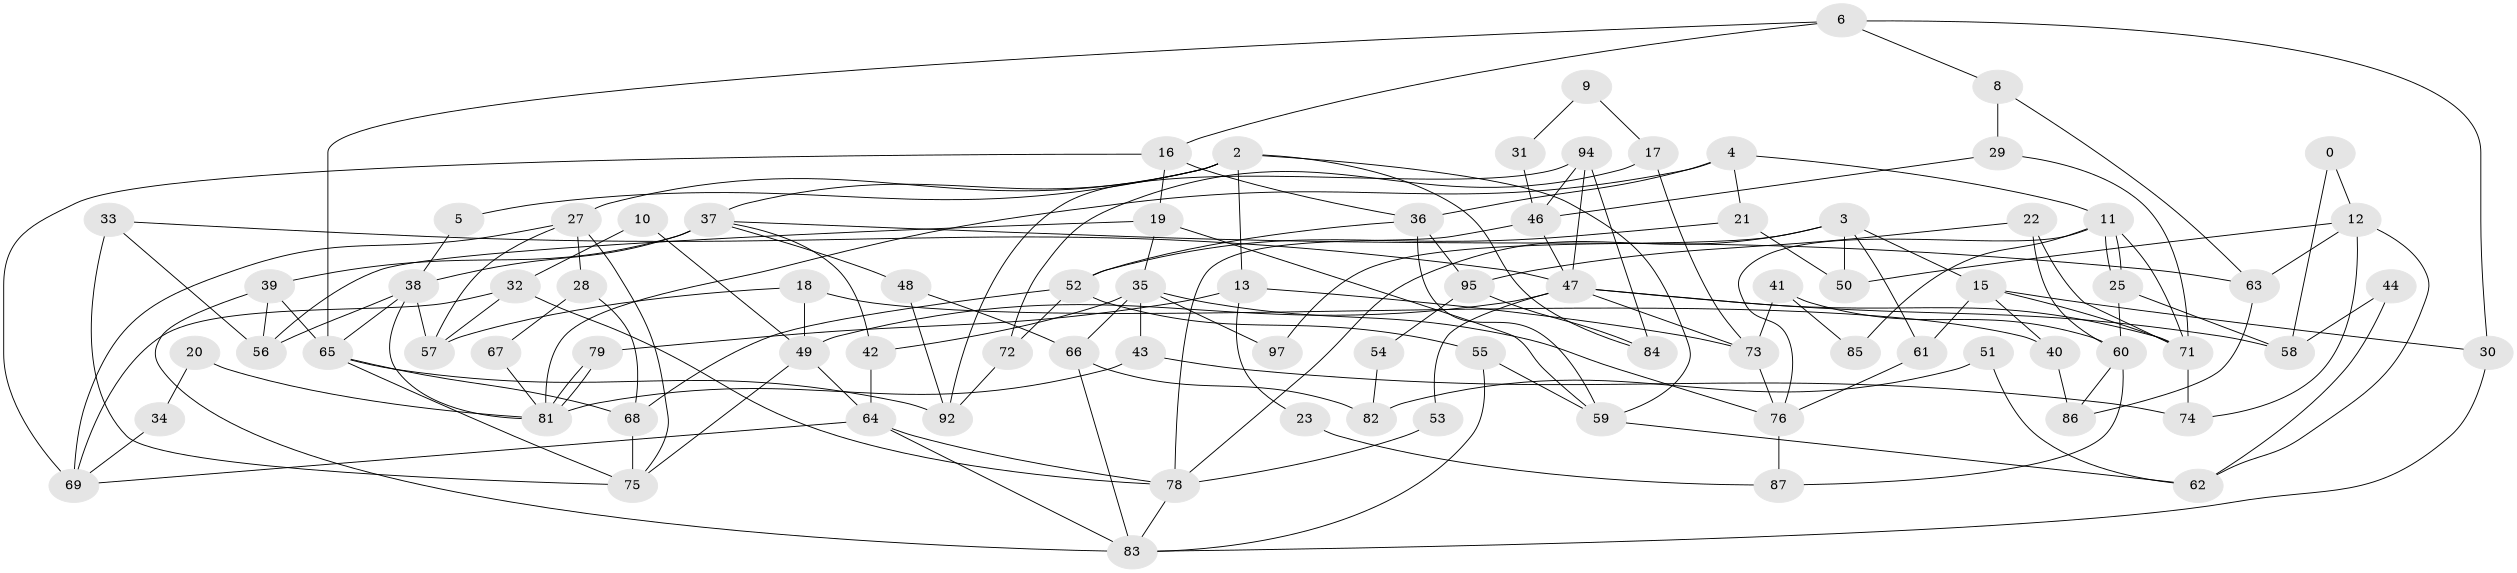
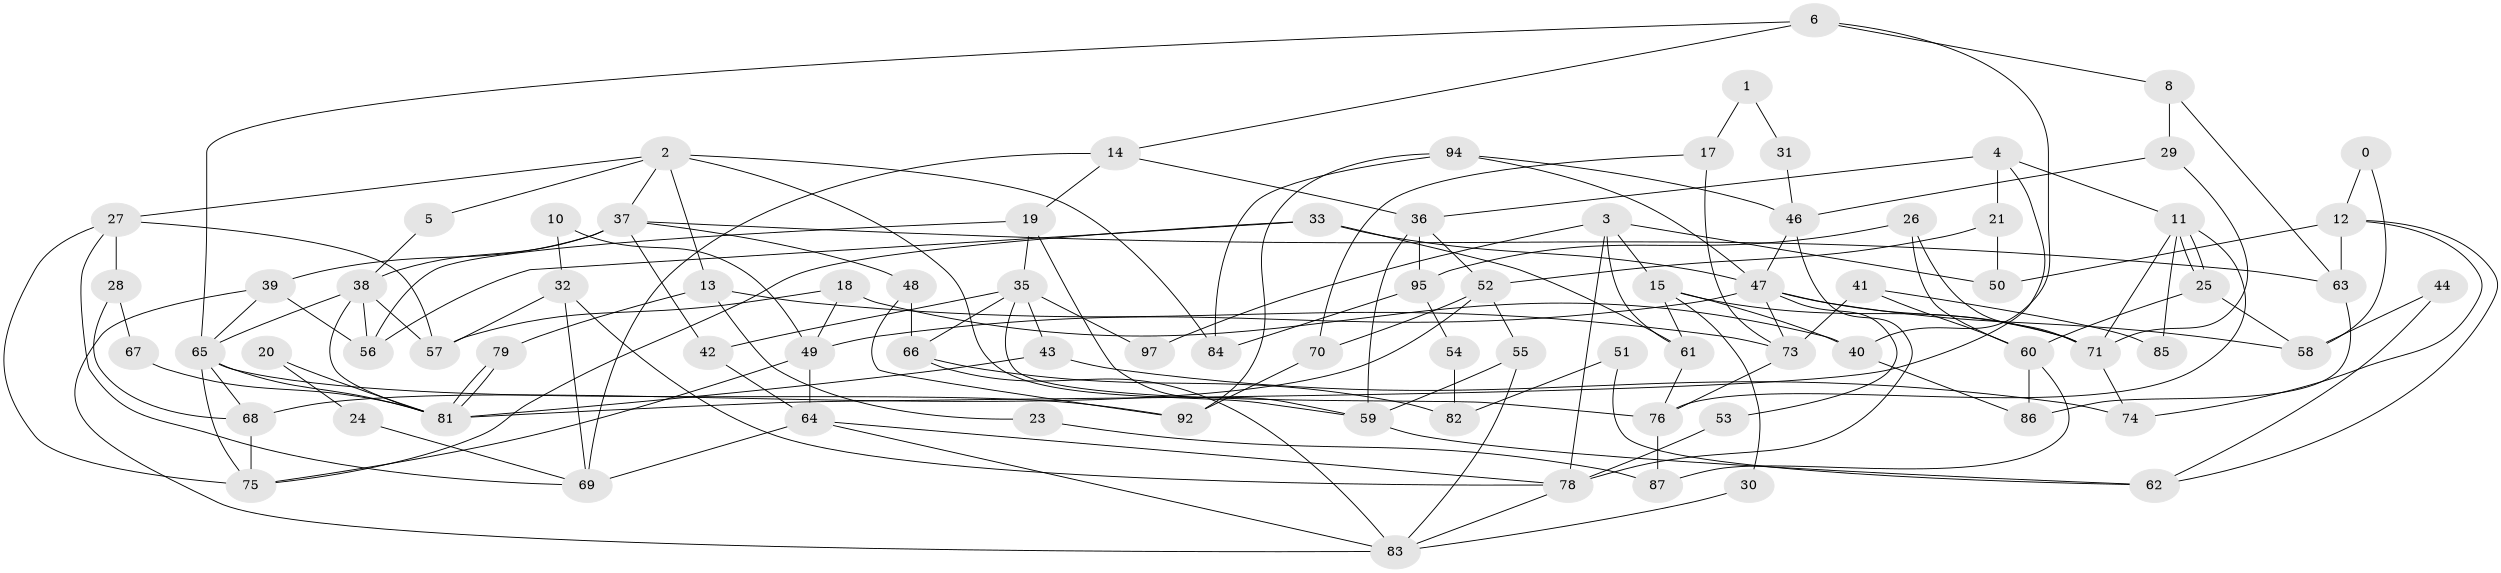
  graph {
    node [color=gray90 style=filled]
    17
    73
-   70 [label=72]
+   70
    59
    62
    2
    5
    13
    27
    37
    84
    38
    23
    79
    57
    69
    28
    75
    63
    42
    39
    48
    3
    15
    50
    61
    n27 [label=97]
    78
    30
    71
    40
    76
    83
    4
    11
    21
    36
    81
    25
    85
    52
    n42 [label=95]
    65
    56
    6
    8
-   16
+   16 [label=14]
    29
    19
    68
    n51 [label=92]
    n52 [label=0]
    12
    58
    74
    46
    86
-   9
+   9 [label=1]
    31
    10
    32
    49
    64
    60
    87
    35
    20
-   24 [label=34]
+   24
    18
    43
    66
    55
-   26 [label=22]
+   26
    54
    67
    47
    33
    53
    n79 [label=94]
    82
    41
    44
    51
    17 -- 73
    17 -- 70
    73 -- 76
    70 -- n51
    59 -- 62
    2 -- 59
    2 -- 5
    2 -- 13
    2 -- 27
    2 -- 37
    2 -- 84
    5 -- 38
    13 -- 73
    13 -- 23
    13 -- 79
    27 -- 57
    27 -- 69
    27 -- 28
    27 -- 75
    37 -- 38
    37 -- 63
    37 -- 42
    37 -- 39
    37 -- 48
    38 -- 57
    38 -- 81
    38 -- 65
    38 -- 56
    23 -- 87
    79 -- 81
    79 -- 81
    28 -- 68
    28 -- 67
    63 -- 86
    42 -- 64
    39 -- 83
    39 -- 65
    39 -- 56
    48 -- n51
    48 -- 66
    3 -- 15
    3 -- 50
    3 -- 61
    3 -- n27
    3 -- 78
    15 -- 61
    15 -- 30
    15 -- 71
    15 -- 40
    61 -- 76
    78 -- 83
    30 -- 83
    71 -- 74
    40 -- 86
    76 -- 87
    4 -- 11
    4 -- 21
    4 -- 36
    4 -- 81
    11 -- 71
    11 -- 76
    11 -- 25
    11 -- 25
    11 -- 85
    21 -- 50
    21 -- 52
    36 -- 59
    36 -- 52
    36 -- n42
    25 -- 58
    25 -- 60
    52 -- 70
    52 -- 68
    52 -- 55
    n42 -- 84
    n42 -- 54
    65 -- 75
+   65 -- 81
    65 -- 68
    65 -- n51
-   6 -- 30
+   6 -- 40
    6 -- 65
    6 -- 8
    6 -- 16
    8 -- 63
    8 -- 29
    16 -- 69
    16 -- 36
    16 -- 19
    29 -- 71
    29 -- 46
    19 -- 59
    19 -- 56
    19 -- 35
    68 -- 75
    n52 -- 12
    n52 -- 58
    12 -- 62
    12 -- 63
    12 -- 50
    12 -- 74
    46 -- 78
    46 -- 47
    9 -- 17
    9 -- 31
    31 -- 46
    10 -- 32
    10 -- 49
    32 -- 57
    32 -- 69
    32 -- 78
    49 -- 75
    49 -- 64
    64 -- 69
    64 -- 78
    64 -- 83
    60 -- 86
    60 -- 87
    35 -- 42
    35 -- n27
    35 -- 76
    35 -- 43
    35 -- 66
    20 -- 81
    20 -- 24
    24 -- 69
    18 -- 57
    18 -- 40
    18 -- 49
    43 -- 81
    43 -- 74
    66 -- 83
    66 -- 82
    55 -- 59
    55 -- 83
    26 -- 71
    26 -- n42
    26 -- 60
    54 -- 82
    67 -- 81
    47 -- 73
    47 -- 71
    47 -- 58
    47 -- 49
    47 -- 53
    33 -- 75
+   33 -- 61
    33 -- 56
    33 -- 47
    53 -- 78
    n79 -- 84
    n79 -- n51
    n79 -- 46
    n79 -- 47
    41 -- 73
    41 -- 85
    41 -- 60
    44 -- 62
    44 -- 58
    51 -- 62
    51 -- 82
  }
